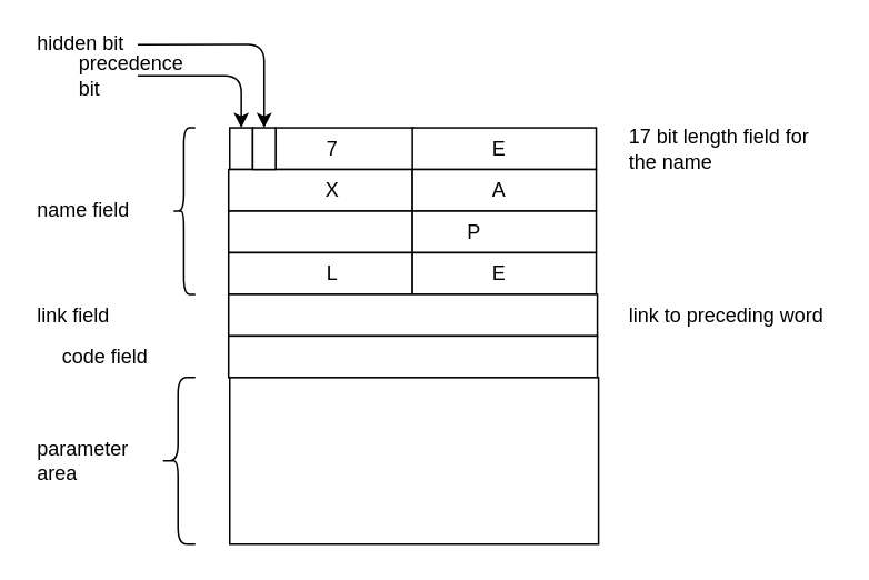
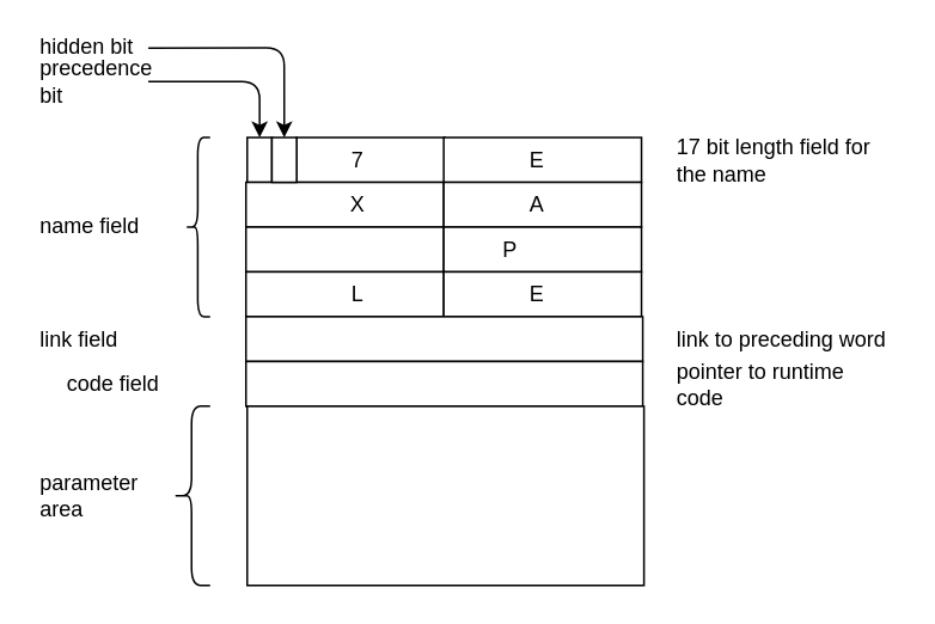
  <mxCell id="0" />
  <mxCell id="1" parent="0" />
  <mxCell id="2" value="" style="group" vertex="1" connectable="0" parent="1"><mxGeometry x="20" y="20" width="479" height="306" as="geometry" /></mxCell>
  <mxCell id="3" value="" style="rounded=0;whiteSpace=wrap;html=1;" vertex="1" parent="2"><mxGeometry x="117.165" y="56.204" width="13.784" height="24.98" as="geometry" /></mxCell>
  <mxCell id="4" value="" style="rounded=0;whiteSpace=wrap;html=1;" vertex="1" parent="2"><mxGeometry x="144.734" y="56.204" width="82.705" height="24.98" as="geometry" /></mxCell>
  <mxCell id="5" value="" style="rounded=0;whiteSpace=wrap;html=1;" vertex="1" parent="2"><mxGeometry x="226.75" y="56.204" width="110.273" height="24.98" as="geometry" /></mxCell>
  <mxCell id="6" value="" style="rounded=0;whiteSpace=wrap;html=1;" vertex="1" parent="2"><mxGeometry x="116.476" y="81.184" width="110.273" height="24.98" as="geometry" /></mxCell>
  <mxCell id="7" value="" style="rounded=0;whiteSpace=wrap;html=1;" vertex="1" parent="2"><mxGeometry x="226.75" y="81.184" width="110.273" height="24.98" as="geometry" /></mxCell>
  <mxCell id="8" value="" style="rounded=0;whiteSpace=wrap;html=1;" vertex="1" parent="2"><mxGeometry x="116.476" y="106.163" width="110.273" height="24.98" as="geometry" /></mxCell>
  <mxCell id="9" value="" style="rounded=0;whiteSpace=wrap;html=1;" vertex="1" parent="2"><mxGeometry x="226.75" y="106.163" width="110.273" height="24.98" as="geometry" /></mxCell>
  <mxCell id="10" value="" style="rounded=0;whiteSpace=wrap;html=1;" vertex="1" parent="2"><mxGeometry x="116.476" y="131.143" width="110.273" height="24.98" as="geometry" /></mxCell>
  <mxCell id="11" value="" style="rounded=0;whiteSpace=wrap;html=1;" vertex="1" parent="2"><mxGeometry x="226.75" y="131.143" width="110.273" height="24.98" as="geometry" /></mxCell>
  <mxCell id="12" value="" style="rounded=0;whiteSpace=wrap;html=1;" vertex="1" parent="2"><mxGeometry x="116.476" y="156.122" width="221.236" height="24.98" as="geometry" /></mxCell>
  <mxCell id="13" value="" style="rounded=0;whiteSpace=wrap;html=1;" vertex="1" parent="2"><mxGeometry x="116.476" y="181.102" width="221.236" height="24.98" as="geometry" /></mxCell>
  <mxCell id="14" value="" style="rounded=0;whiteSpace=wrap;html=1;" vertex="1" parent="2"><mxGeometry x="117.165" y="206.082" width="221.236" height="99.918" as="geometry" /></mxCell>
  <mxCell id="15" value="7&lt;span style=&quot;color: rgba(0 , 0 , 0 , 0) ; font-family: monospace ; font-size: 0px&quot;&gt;%3CmxGraphModel%3E%3Croot%3E%3CmxCell%20id%3D%220%22%2F%3E%3CmxCell%20id%3D%221%22%20parent%3D%220%22%2F%3E%3CmxCell%20id%3D%222%22%20value%3D%22%22%20style%3D%22rounded%3D0%3BwhiteSpace%3Dwrap%3Bhtml%3D1%3B%22%20vertex%3D%221%22%20parent%3D%221%22%3E%3CmxGeometry%20x%3D%22159%22%20y%3D%22400%22%20width%3D%22321%22%20height%3D%2240%22%20as%3D%22geometry%22%2F%3E%3C%2FmxCell%3E%3C%2Froot%3E%3C%2FmxGraphModel%3E&lt;/span&gt;" style="text;html=1;strokeColor=none;fillColor=none;align=center;verticalAlign=middle;whiteSpace=wrap;rounded=0;" vertex="1" parent="2"><mxGeometry x="165.41" y="62.449" width="27.568" height="12.49" as="geometry" /></mxCell>
  <mxCell id="16" value="E&lt;span style=&quot;color: rgba(0 , 0 , 0 , 0) ; font-family: monospace ; font-size: 0px&quot;&gt;%3CmxGraphModel%3E%3Croot%3E%3CmxCell%20id%3D%220%22%2F%3E%3CmxCell%20id%3D%221%22%20parent%3D%220%22%2F%3E%3CmxCell%20id%3D%222%22%20value%3D%227%26lt%3Bspan%20style%3D%26quot%3Bcolor%3A%20rgba(0%20%2C%200%20%2C%200%20%2C%200)%20%3B%20font-family%3A%20monospace%20%3B%20font-size%3A%200px%26quot%3B%26gt%3B%253CmxGraphModel%253E%253Croot%253E%253CmxCell%2520id%253D%25220%2522%252F%253E%253CmxCell%2520id%253D%25221%2522%2520parent%253D%25220%2522%252F%253E%253CmxCell%2520id%253D%25222%2522%2520value%253D%2522%2522%2520style%253D%2522rounded%253D0%253BwhiteSpace%253Dwrap%253Bhtml%253D1%253B%2522%2520vertex%253D%25221%2522%2520parent%253D%25221%2522%253E%253CmxGeometry%2520x%253D%2522159%2522%2520y%253D%2522400%2522%2520width%253D%2522321%2522%2520height%253D%252240%2522%2520as%253D%2522geometry%2522%252F%253E%253C%252FmxCell%253E%253C%252Froot%253E%253C%252FmxGraphModel%253E%26lt%3B%2Fspan%26gt%3B%22%20style%3D%22text%3Bhtml%3D1%3BstrokeColor%3Dnone%3BfillColor%3Dnone%3Balign%3Dcenter%3BverticalAlign%3Dmiddle%3BwhiteSpace%3Dwrap%3Brounded%3D0%3B%22%20vertex%3D%221%22%20parent%3D%221%22%3E%3CmxGeometry%20x%3D%22230%22%20y%3D%22210%22%20width%3D%2240%22%20height%3D%2220%22%20as%3D%22geometry%22%2F%3E%3C%2FmxCell%3E%3C%2Froot%3E%3C%2FmxGraphModel%3E&lt;/span&gt;" style="text;html=1;strokeColor=none;fillColor=none;align=center;verticalAlign=middle;whiteSpace=wrap;rounded=0;" vertex="1" parent="2"><mxGeometry x="264.656" y="62.449" width="27.568" height="12.49" as="geometry" /></mxCell>
  <mxCell id="17" value="A" style="text;html=1;strokeColor=none;fillColor=none;align=center;verticalAlign=middle;whiteSpace=wrap;rounded=0;" vertex="1" parent="2"><mxGeometry x="264.656" y="87.429" width="27.568" height="12.49" as="geometry" /></mxCell>
  <mxCell id="18" value="P" style="text;html=1;strokeColor=none;fillColor=none;align=center;verticalAlign=middle;whiteSpace=wrap;rounded=0;" vertex="1" parent="2"><mxGeometry x="249.656" y="112.408" width="27.568" height="12.49" as="geometry" /></mxCell>
  <mxCell id="19" value="E&lt;span style=&quot;color: rgba(0 , 0 , 0 , 0) ; font-family: monospace ; font-size: 0px&quot;&gt;%3CmxGraphModel%3E%3Croot%3E%3CmxCell%20id%3D%220%22%2F%3E%3CmxCell%20id%3D%221%22%20parent%3D%220%22%2F%3E%3CmxCell%20id%3D%222%22%20value%3D%227%26lt%3Bspan%20style%3D%26quot%3Bcolor%3A%20rgba(0%20%2C%200%20%2C%200%20%2C%200)%20%3B%20font-family%3A%20monospace%20%3B%20font-size%3A%200px%26quot%3B%26gt%3B%253CmxGraphModel%253E%253Croot%253E%253CmxCell%2520id%253D%25220%2522%252F%253E%253CmxCell%2520id%253D%25221%2522%2520parent%253D%25220%2522%252F%253E%253CmxCell%2520id%253D%25222%2522%2520value%253D%2522%2522%2520style%253D%2522rounded%253D0%253BwhiteSpace%253Dwrap%253Bhtml%253D1%253B%2522%2520vertex%253D%25221%2522%2520parent%253D%25221%2522%253E%253CmxGeometry%2520x%253D%2522159%2522%2520y%253D%2522400%2522%2520width%253D%2522321%2522%2520height%253D%252240%2522%2520as%253D%2522geometry%2522%252F%253E%253C%252FmxCell%253E%253C%252Froot%253E%253C%252FmxGraphModel%253E%26lt%3B%2Fspan%26gt%3B%22%20style%3D%22text%3Bhtml%3D1%3BstrokeColor%3Dnone%3BfillColor%3Dnone%3Balign%3Dcenter%3BverticalAlign%3Dmiddle%3BwhiteSpace%3Dwrap%3Brounded%3D0%3B%22%20vertex%3D%221%22%20parent%3D%221%22%3E%3CmxGeometry%20x%3D%22230%22%20y%3D%22210%22%20width%3D%2240%22%20height%3D%2220%22%20as%3D%22geometry%22%2F%3E%3C%2FmxCell%3E%3C%2Froot%3E%3C%2FmxGraphModel%3E&lt;/span&gt;" style="text;html=1;strokeColor=none;fillColor=none;align=center;verticalAlign=middle;whiteSpace=wrap;rounded=0;" vertex="1" parent="2"><mxGeometry x="264.656" y="137.388" width="27.568" height="12.49" as="geometry" /></mxCell>
  <mxCell id="20" value="L" style="text;html=1;strokeColor=none;fillColor=none;align=center;verticalAlign=middle;whiteSpace=wrap;rounded=0;" vertex="1" parent="2"><mxGeometry x="165.41" y="137.388" width="27.568" height="12.49" as="geometry" /></mxCell>
  <mxCell id="21" value="X" style="text;html=1;strokeColor=none;fillColor=none;align=center;verticalAlign=middle;whiteSpace=wrap;rounded=0;" vertex="1" parent="2"><mxGeometry x="165.41" y="87.429" width="27.568" height="12.49" as="geometry" /></mxCell>
  <mxCell id="22" value="17 bit length field for the name" style="text;html=1;strokeColor=none;fillColor=none;align=left;verticalAlign=middle;whiteSpace=wrap;rounded=0;" vertex="1" parent="2"><mxGeometry x="354.942" y="62.449" width="124.058" height="12.49" as="geometry" /></mxCell>
  <mxCell id="23" value="link to preceding word&lt;span style=&quot;color: rgba(0 , 0 , 0 , 0) ; font-family: monospace ; font-size: 0px&quot;&gt;%3CmxGraphModel%3E%3Croot%3E%3CmxCell%20id%3D%220%22%2F%3E%3CmxCell%20id%3D%221%22%20parent%3D%220%22%2F%3E%3CmxCell%20id%3D%222%22%20value%3D%2215%20bit%20length%20field%26amp%3Bnbsp%3B%22%20style%3D%22text%3Bhtml%3D1%3BstrokeColor%3Dnone%3BfillColor%3Dnone%3Balign%3Dcenter%3BverticalAlign%3Dmiddle%3BwhiteSpace%3Dwrap%3Brounded%3D0%3B%22%20vertex%3D%221%22%20parent%3D%221%22%3E%3CmxGeometry%20x%3D%22560%22%20y%3D%22210%22%20width%3D%22180%22%20height%3D%2220%22%20as%3D%22geometry%22%2F%3E%3C%2FmxCell%3E%3C%2Froot%3E%3C%2FmxGraphModel%3E&lt;/span&gt;" style="text;html=1;strokeColor=none;fillColor=none;align=left;verticalAlign=middle;whiteSpace=wrap;rounded=0;" vertex="1" parent="2"><mxGeometry x="354.942" y="162.367" width="124.058" height="12.49" as="geometry" /></mxCell>
+ <mxCell id="24" value="pointer to runtime code" style="text;html=1;strokeColor=none;fillColor=none;align=left;verticalAlign=middle;whiteSpace=wrap;rounded=0;" vertex="1" parent="2"><mxGeometry x="354.942" y="187.347" width="124.058" height="12.49" as="geometry" /></mxCell>
  <mxCell id="25" value="" style="shape=curlyBracket;whiteSpace=wrap;html=1;rounded=1;" vertex="1" parent="2"><mxGeometry x="82.705" y="56.204" width="13.784" height="99.918" as="geometry" /></mxCell>
  <mxCell id="26" value="link field" style="text;html=1;strokeColor=none;fillColor=none;align=left;verticalAlign=middle;whiteSpace=wrap;rounded=0;" vertex="1" parent="2"><mxGeometry y="162.367" width="75.813" height="12.49" as="geometry" /></mxCell>
  <mxCell id="27" value="code field" style="text;html=1;strokeColor=none;fillColor=none;align=left;verticalAlign=middle;whiteSpace=wrap;rounded=0;" vertex="1" parent="2"><mxGeometry x="15" y="187.347" width="75.813" height="12.49" as="geometry" /></mxCell>
  <mxCell id="28" value="" style="shape=curlyBracket;whiteSpace=wrap;html=1;rounded=1;" vertex="1" parent="2"><mxGeometry x="75.813" y="206.082" width="20.676" height="99.918" as="geometry" /></mxCell>
  <mxCell id="29" value="parameter area" style="text;html=1;strokeColor=none;fillColor=none;align=left;verticalAlign=middle;whiteSpace=wrap;rounded=0;" vertex="1" parent="2"><mxGeometry y="249.796" width="75.813" height="12.49" as="geometry" /></mxCell>
  <mxCell id="30" value="name field" style="text;html=1;strokeColor=none;fillColor=none;align=left;verticalAlign=middle;whiteSpace=wrap;rounded=0;" vertex="1" parent="2"><mxGeometry y="99.918" width="75.813" height="12.49" as="geometry" /></mxCell>
- <mxCell id="31" value="precedence bit" style="text;html=1;strokeColor=none;fillColor=none;align=left;verticalAlign=middle;whiteSpace=wrap;rounded=0;" vertex="1" parent="2"><mxGeometry x="25" y="18.735" width="68.921" height="12.49" as="geometry" /></mxCell>
+ <mxCell id="31" value="precedence bit" style="text;html=1;strokeColor=none;fillColor=none;align=left;verticalAlign=middle;whiteSpace=wrap;rounded=0;" vertex="1" parent="2"><mxGeometry y="18.735" width="68.921" height="12.49" as="geometry" /></mxCell>
  <mxCell id="32" value="" style="edgeStyle=segmentEdgeStyle;endArrow=classic;html=1;" edge="1" parent="2" target="3"><mxGeometry width="50" height="50" relative="1" as="geometry"><mxPoint x="62.029" y="24.98" as="sourcePoint" /><mxPoint x="96.489" y="-6.245" as="targetPoint" /></mxGeometry></mxCell>
  <mxCell id="33" value="" style="rounded=0;whiteSpace=wrap;html=1;" vertex="1" parent="2"><mxGeometry x="130.95" y="56.204" width="13.784" height="24.98" as="geometry" /></mxCell>
  <mxCell id="34" value="hidden bit" style="text;html=1;strokeColor=none;fillColor=none;align=left;verticalAlign=middle;whiteSpace=wrap;rounded=0;" vertex="1" parent="2"><mxGeometry width="68.921" height="12.49" as="geometry" /></mxCell>
  <mxCell id="35" value="" style="edgeStyle=segmentEdgeStyle;endArrow=classic;html=1;" edge="1" parent="2"><mxGeometry width="50" height="50" relative="1" as="geometry"><mxPoint x="62.029" y="6.245" as="sourcePoint" /><mxPoint x="137.842" y="56.204" as="targetPoint" /><Array as="points"><mxPoint x="137.842" y="6.245" /><mxPoint x="137.842" y="56.204" /></Array></mxGeometry></mxCell>
